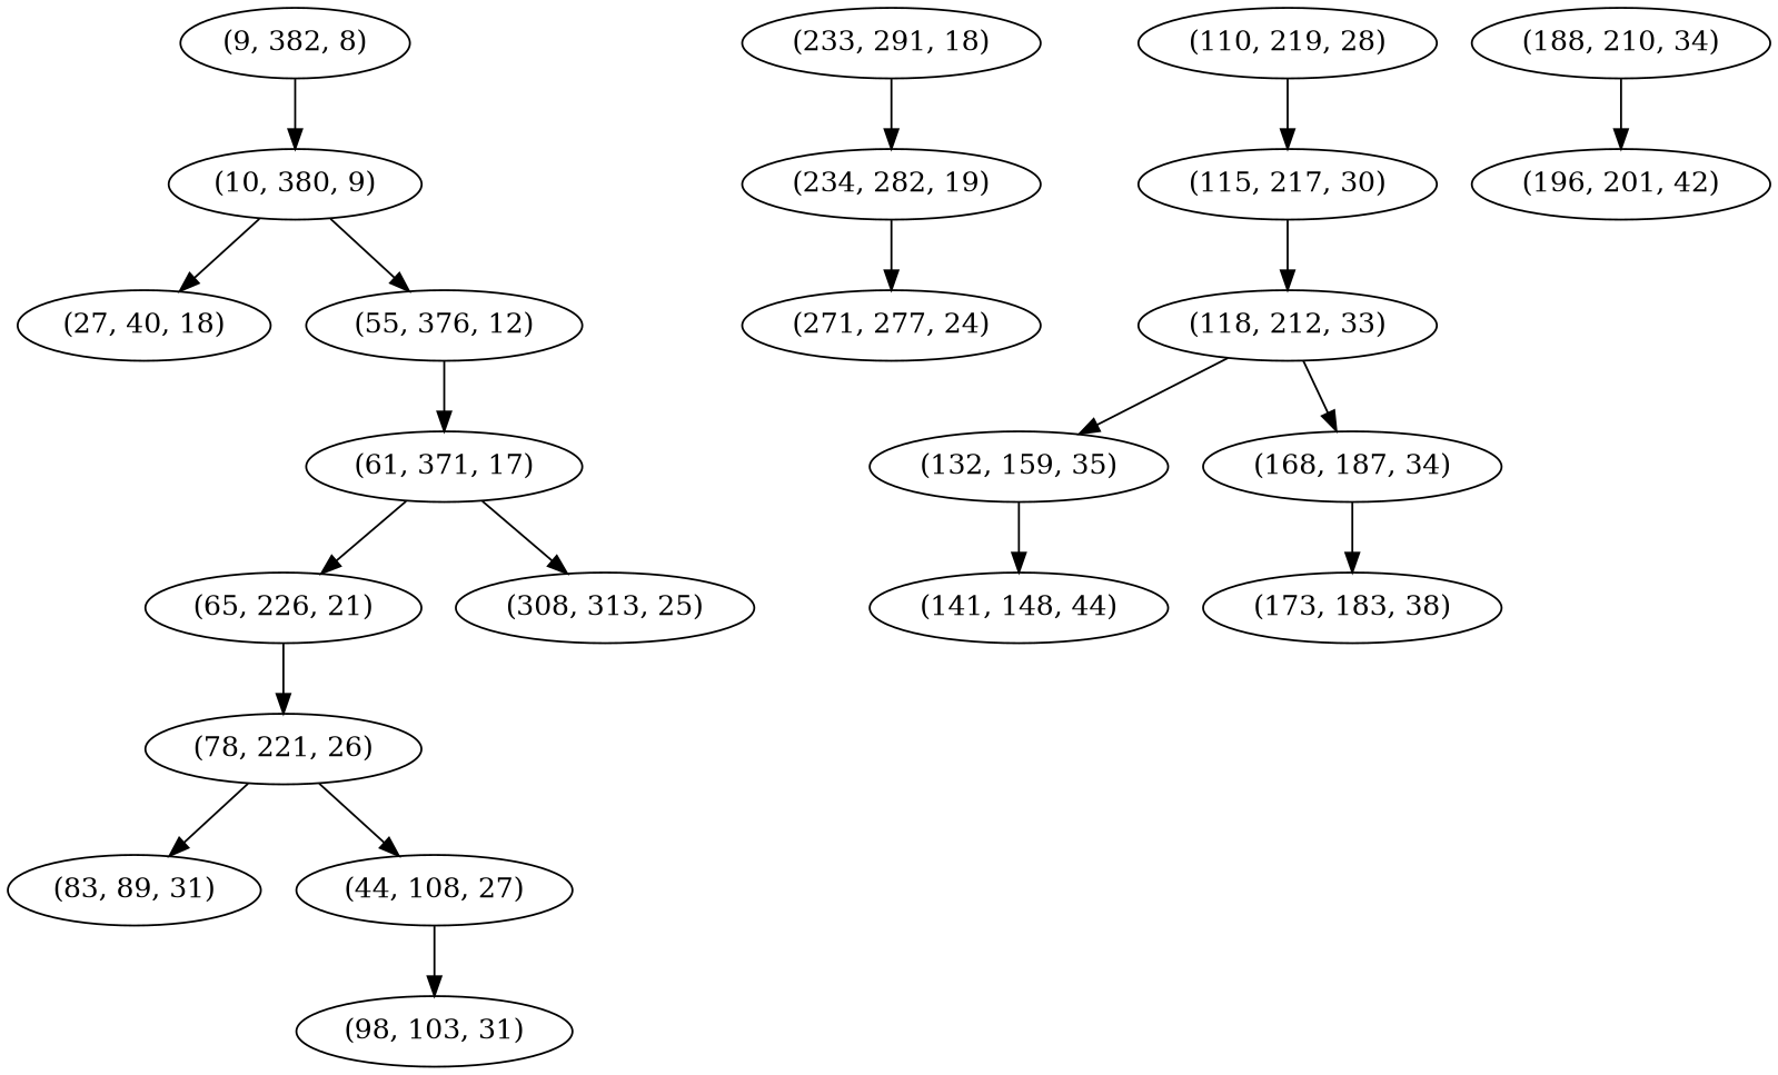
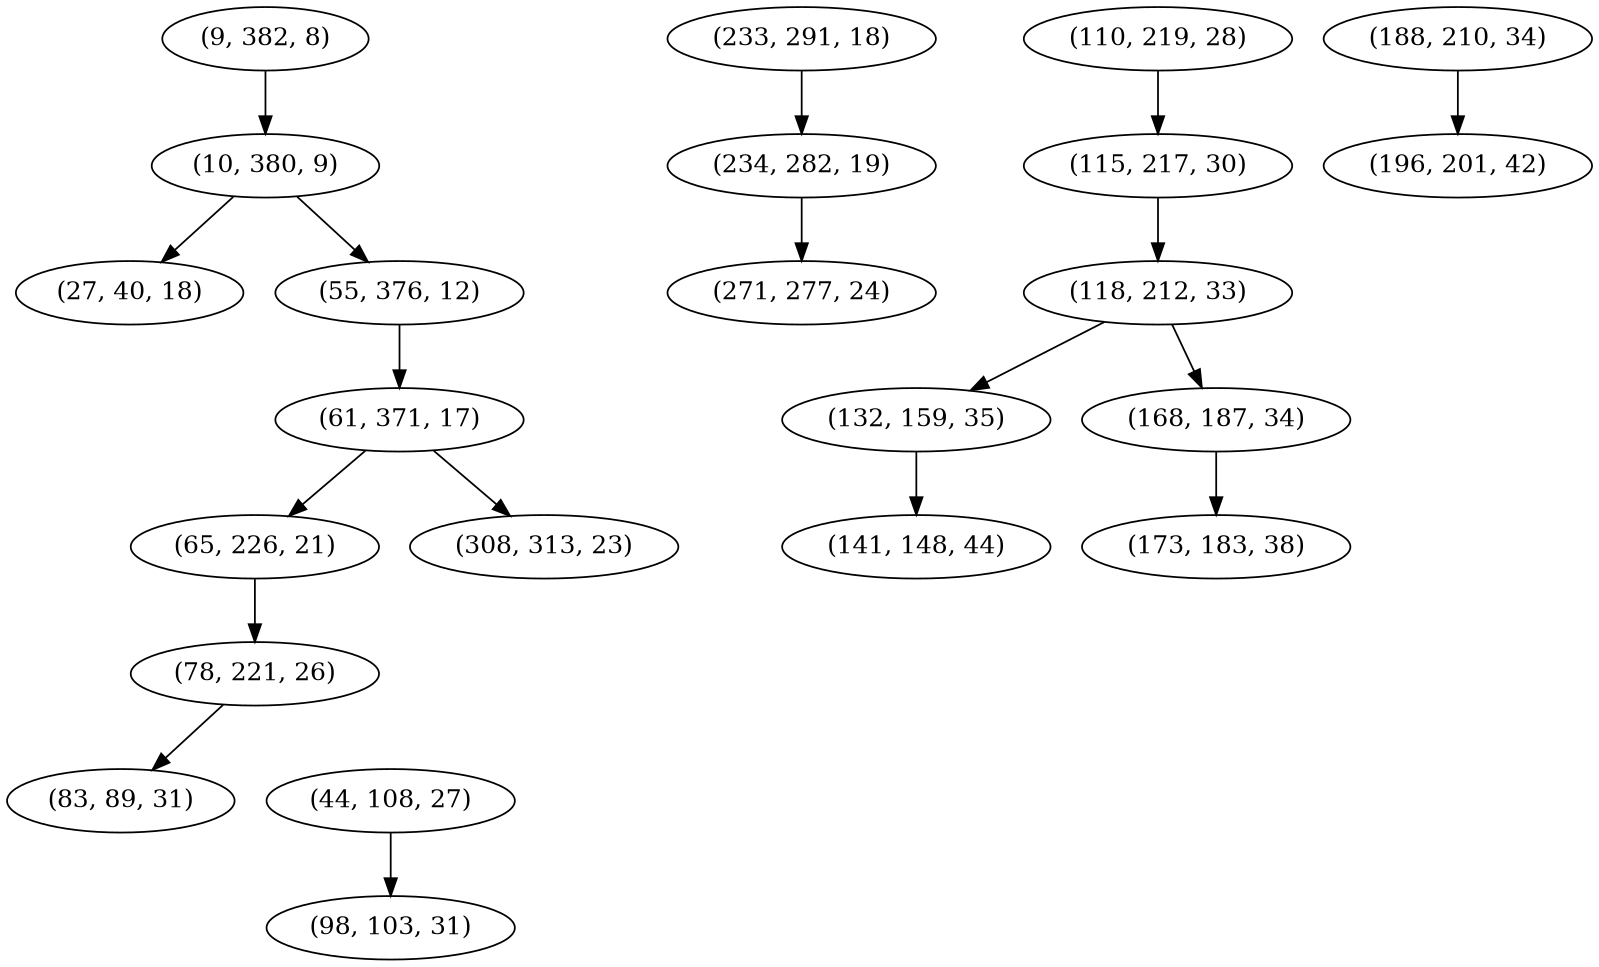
  digraph {
    "(9, 382, 8)"
    "(10, 380, 9)"
    "(27, 40, 18)"
    "(55, 376, 12)"
    "(61, 371, 17)"
    "(65, 226, 21)"
-   "(308, 313, 25)"
+   "(308, 313, 25)" [label="(308, 313, 23)"]
    "(78, 221, 26)"
    "(233, 291, 18)"
    "(234, 282, 19)"
    "(83, 89, 31)"
    n12 [label="(44, 108, 27)"]
    "(98, 103, 31)"
    "(110, 219, 28)"
    "(115, 217, 30)"
    "(118, 212, 33)"
    "(132, 159, 35)"
    "(168, 187, 34)"
    "(141, 148, 44)"
    "(173, 183, 38)"
    "(188, 210, 34)"
    "(196, 201, 42)"
    "(271, 277, 24)"
    "(9, 382, 8)" -> "(10, 380, 9)"
    "(10, 380, 9)" -> "(27, 40, 18)"
    "(10, 380, 9)" -> "(55, 376, 12)"
    "(55, 376, 12)" -> "(61, 371, 17)"
    "(61, 371, 17)" -> "(65, 226, 21)"
    "(61, 371, 17)" -> "(308, 313, 25)"
    "(65, 226, 21)" -> "(78, 221, 26)"
    "(78, 221, 26)" -> "(83, 89, 31)"
-   "(78, 221, 26)" -> n12
    "(233, 291, 18)" -> "(234, 282, 19)"
    "(234, 282, 19)" -> "(271, 277, 24)"
    n12 -> "(98, 103, 31)"
    "(110, 219, 28)" -> "(115, 217, 30)"
    "(115, 217, 30)" -> "(118, 212, 33)"
    "(118, 212, 33)" -> "(132, 159, 35)"
    "(118, 212, 33)" -> "(168, 187, 34)"
    "(132, 159, 35)" -> "(141, 148, 44)"
    "(168, 187, 34)" -> "(173, 183, 38)"
    "(188, 210, 34)" -> "(196, 201, 42)"
  }
